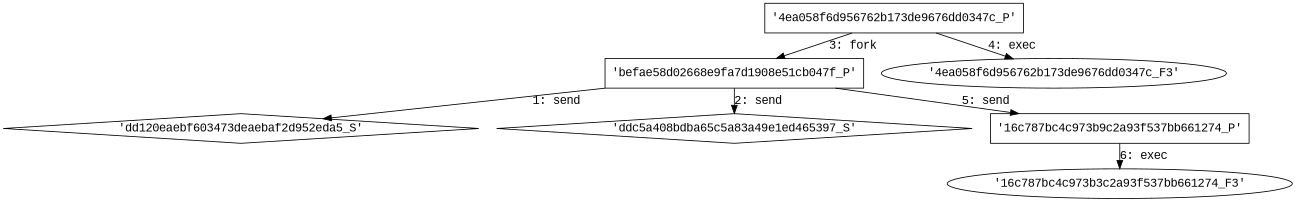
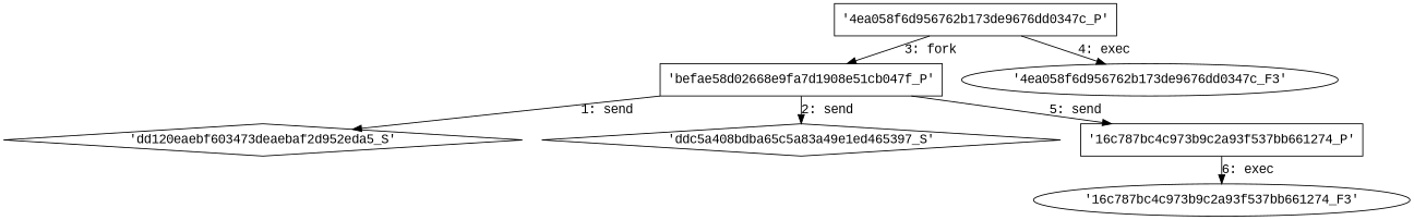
  digraph {
    engine=neato
    fixedsize=false
    fontname="Liberation Mono"
    fontsize=10
    nodesep=0.3
    rankdir=TB
    ranksep=0
    splines=true
    node [fontname="Liberation Mono" node_type=Process shape=box]
    edge [fontname="Liberation Mono"]
    "'dd120eaebf603473deaebaf2d952eda5_S'" [node_type=Socket shape=diamond]
    "'befae58d02668e9fa7d1908e51cb047f_P'"
    "'ddc5a408bdba65c5a83a49e1ed465397_S'" [node_type=Socket shape=diamond]
    "'16c787bc4c973b9c2a93f537bb661274_P'"
    "'4ea058f6d956762b173de9676dd0347c_P'"
    "'4ea058f6d956762b173de9676dd0347c_F3'" [node_type=File shape=ellipse]
-   "'16c787bc4c973b9c2a93f537bb661274_F3'" [node_type=File shape=ellipse label="'16c787bc4c973b3c2a93f537bb661274_F3'"]
+   "'16c787bc4c973b9c2a93f537bb661274_F3'" [node_type=File shape=ellipse]
    "'befae58d02668e9fa7d1908e51cb047f_P'" -> "'dd120eaebf603473deaebaf2d952eda5_S'" [label="1: send"]
    "'befae58d02668e9fa7d1908e51cb047f_P'" -> "'ddc5a408bdba65c5a83a49e1ed465397_S'" [label="2: send"]
    "'befae58d02668e9fa7d1908e51cb047f_P'" -> "'16c787bc4c973b9c2a93f537bb661274_P'" [label="5: send"]
    "'16c787bc4c973b9c2a93f537bb661274_P'" -> "'16c787bc4c973b9c2a93f537bb661274_F3'" [label="6: exec"]
    "'4ea058f6d956762b173de9676dd0347c_P'" -> "'befae58d02668e9fa7d1908e51cb047f_P'" [label="3: fork"]
    "'4ea058f6d956762b173de9676dd0347c_P'" -> "'4ea058f6d956762b173de9676dd0347c_F3'" [label="4: exec"]
  }
